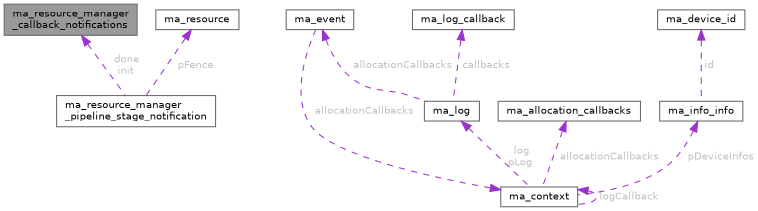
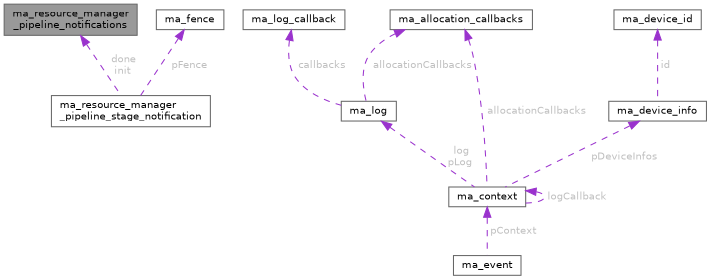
  digraph {
    node [color=gray40 fillcolor=white fontname=Helvetica fontsize=10 shape=box style=filled]
    edge [color=darkorchid3 dir=back fontcolor=grey fontname=Helvetica fontsize=10 labelfontname=Helvetica labelfontsize=10 style=dashed]
-   n1 [fillcolor=grey60 fontcolor=black height=0.2 label="ma_resource_manager\l_callback_notifications" width=0.4]
+   n1 [fillcolor=grey60 fontcolor=black height=0.2 label="ma_resource_manager\l_pipeline_notifications" width=0.4]
    n2 [height=0.2 label="ma_resource_manager\l_pipeline_stage_notification" width=0.4]
-   n3 [height=0.2 label=ma_resource width=0.4]
+   n3 [height=0.2 label=ma_fence width=0.4]
    n4 [height=0.2 label=ma_event width=0.4]
    n5 [height=0.2 label=ma_context width=0.4]
    n6 [height=0.2 label=ma_log width=0.4]
    n7 [height=0.2 label=ma_log_callback width=0.4]
    n8 [height=0.2 label=ma_allocation_callbacks width=0.4]
-   n9 [height=0.2 label=ma_info_info width=0.4]
+   n9 [height=0.2 label=ma_device_info width=0.4]
    n10 [height=0.2 label=ma_device_id width=0.4]
    n1 -> n2 [label=" done\ninit"]
    n3 -> n2 [label=" pFence"]
-   n5 -> n4 [label=" allocationCallbacks"]
+   n5 -> n4 [label=" pContext"]
    n5 -> n5 [label=" logCallback"]
    n6 -> n5 [label=" log\npLog"]
    n7 -> n6 [label=" callbacks"]
    n8 -> n5 [label=" allocationCallbacks"]
-   n4 -> n6 [label=" allocationCallbacks"]
+   n8 -> n6 [label=" allocationCallbacks"]
    n9 -> n5 [label=" pDeviceInfos"]
    n10 -> n9 [label=" id"]
  }
